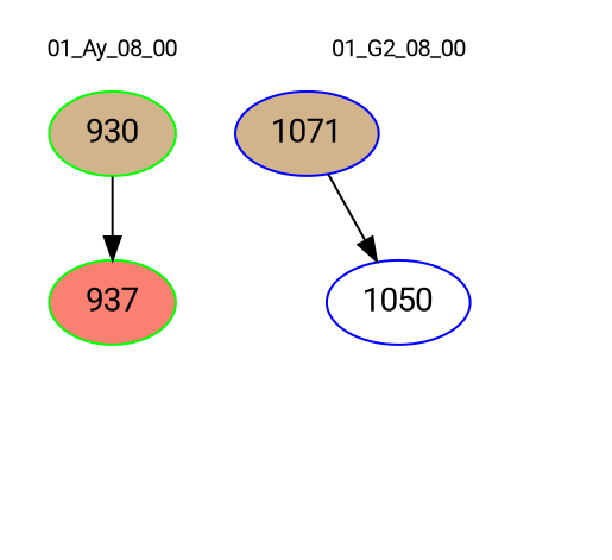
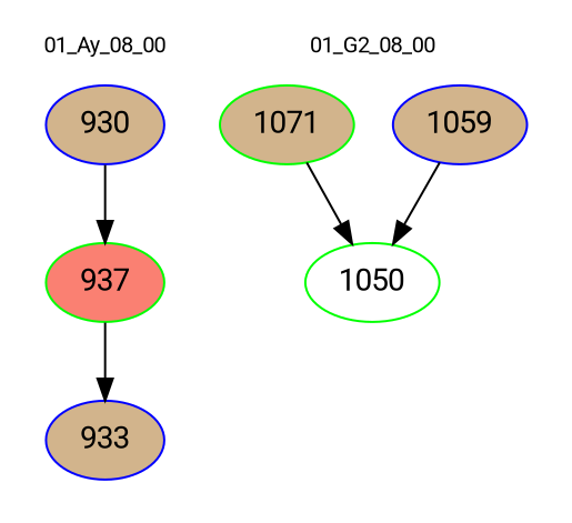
  digraph {
    fontname=Roboto
    node [color=blue fillcolor=tan fontname=Roboto style=filled]
    edge [color=black fontname=Roboto]
-   n1 [color=green label=930]
+   n1 [label=930]
    n2 [color=green fillcolor=salmon label=937]
-   n5 [fillcolor=white label=1050]
-   n6 [label=1071]
+   n3 [label=933]
+   n4 [label=1059]
+   n5 [color=green fillcolor=white label=1050]
+   n6 [color=green label=1071]
    subgraph cluster_1 {
      color=white
      fontsize=10
      label="01_Ay_08_00"
      n1
      n2
+     n3
    }
    subgraph cluster_2 {
      color=white
      fontsize=10
      label="01_G2_08_00"
+     n4
      n5
      n6
    }
    n1 -> n2
+   n2 -> n3
+   n4 -> n5
    n6 -> n5
  }
